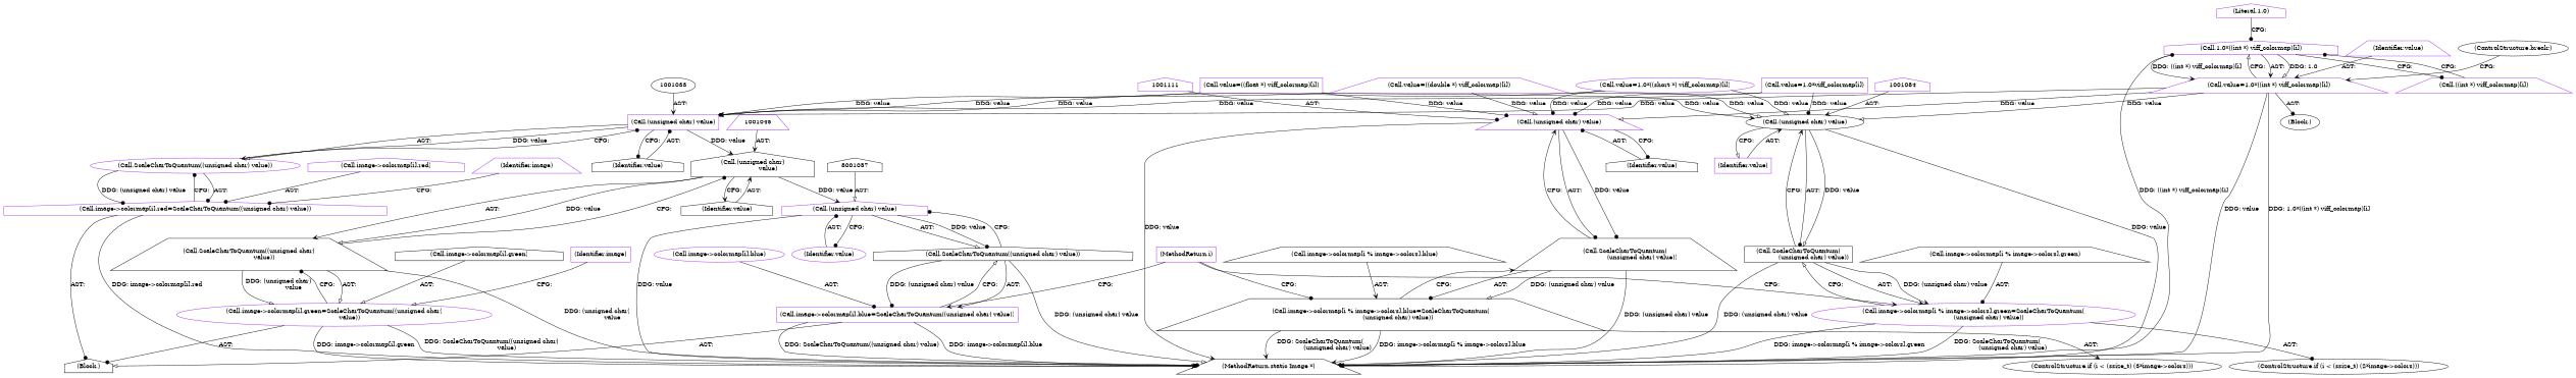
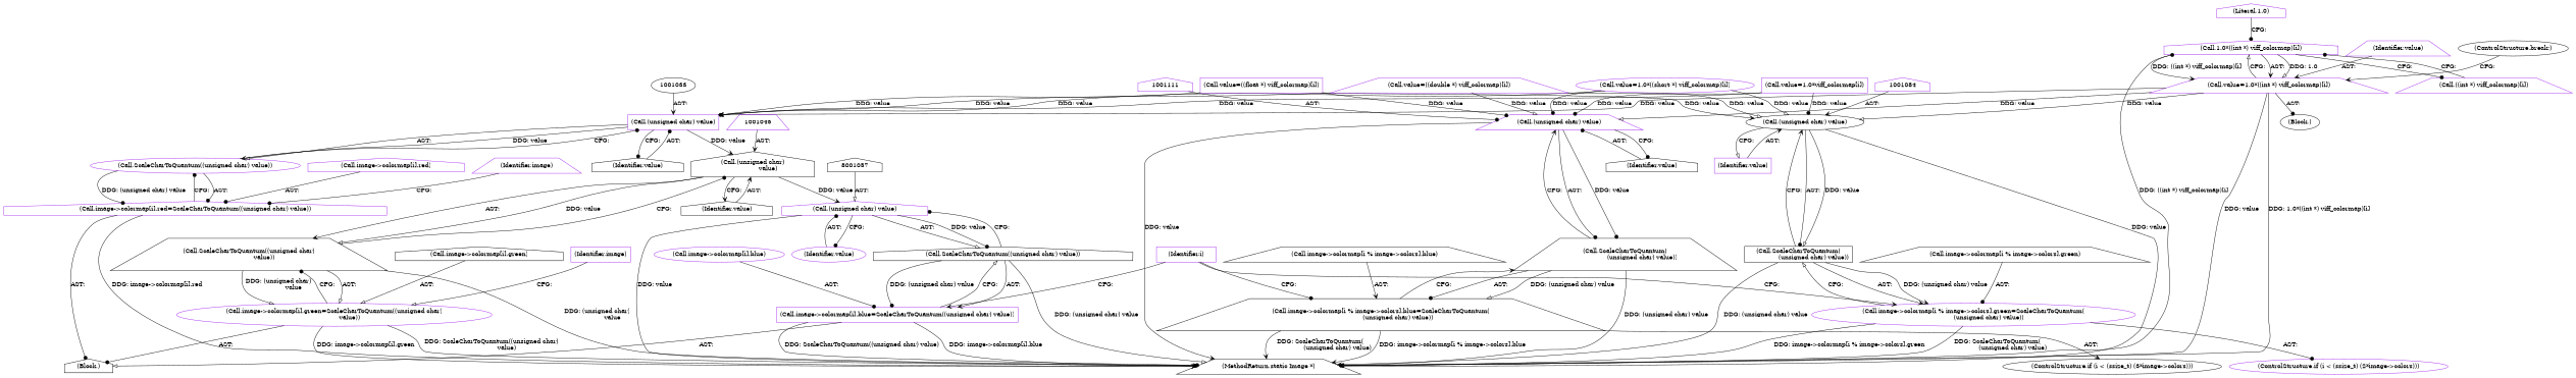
  digraph {
    node [color=purple shape=house]
    edge [arrowhead=dot]
    n1 [label="(Call,1.0*((int *) viff_colormap)[i])"]
    n2 [label="(Call,value=1.0*((int *) viff_colormap)[i])" shape=trapezium]
    n3 [label="(Call,((int *) viff_colormap)[i])" shape=trapezium]
    n4 [color=black label="(MethodReturn,static Image *)" shape=trapezium]
    n5 [label="(Call,(unsigned char) value)" shape=box]
    n6 [color=black label="(Call,(unsigned char) value)" shape=ellipse]
    n7 [label="(Call,(unsigned char) value)" shape=trapezium]
    n8 [color=black label="(Block,)" shape=ellipse]
    n9 [label="(Call,ScaleCharToQuantum((unsigned char) value))" shape=ellipse]
    n10 [color=black label="(Call,(unsigned char)\n                value)"]
    n11 [color=black label="(Identifier,value)"]
    n12 [color=black label="(Call,ScaleCharToQuantum(\n                (unsigned char) value))" shape=box]
    n13 [label="(Identifier,value)" shape=box]
    n14 [color=black label="(Call,ScaleCharToQuantum(\n                  (unsigned char) value))" shape=trapezium]
    n15 [color=black label="(Identifier,value)"]
    n16 [label="(Call,image->colormap[i].red=ScaleCharToQuantum((unsigned char) value))"]
    n17 [color=black label="(Call,ScaleCharToQuantum((unsigned char)\n                value))" shape=trapezium]
    n18 [label="(Call,(unsigned char) value)"]
    n19 [color=black label="(Identifier,value)"]
    n20 [color=black label="(Block,)"]
    n21 [label="(Call,image->colormap[i].green=ScaleCharToQuantum((unsigned char)\n                value))" shape=ellipse]
    n22 [color=black label="(Call,ScaleCharToQuantum((unsigned char) value))"]
    n23 [label="(Identifier,value)" shape=ellipse]
    n24 [label="(Call,image->colormap[i].blue=ScaleCharToQuantum((unsigned char) value))" shape=box]
    n25 [label="(Call,image->colormap[i % image->colors].green=ScaleCharToQuantum(\n                (unsigned char) value))" shape=ellipse]
-   n26 [color=black label="(ControlStructure,if (i < (ssize_t) (2*image->colors)))" shape=ellipse]
+   n26 [label="(ControlStructure,if (i < (ssize_t) (2*image->colors)))" shape=ellipse]
    n27 [color=black label="(Call,image->colormap[i % image->colors].blue=ScaleCharToQuantum(\n                  (unsigned char) value))" shape=trapezium]
    n28 [color=black label="(ControlStructure,if (i < (ssize_t) (3*image->colors)))" shape=ellipse]
    n29 [label="(Call,value=1.0*((short *) viff_colormap)[i])" shape=ellipse]
    n30 [color=black label="(Call,image->colormap[i % image->colors].green)" shape=trapezium]
    n31 [label="(Call,value=((float *) viff_colormap)[i])" shape=box]
    n32 [label="(Call,value=((double *) viff_colormap)[i])" shape=trapezium]
    n33 [label="(Call,value=1.0*viff_colormap[i])" shape=box]
    n34 [label="(Literal,1.0)"]
    n35 [label="(Identifier,value)" shape=trapezium]
    n36 [color=black label="(Call,image->colormap[i].green)"]
    n37 [label="(Call,image->colormap[i].blue)" shape=ellipse]
    n38 [label="(Call,image->colormap[i].red)"]
-   n39 [label="(MethodReturn,i)" shape=box]
+   n39 [label="(Identifier,i)" shape=box]
    n40 [label="(Identifier,image)" shape=box]
    n41 [label="(Identifier,image)" shape=trapezium]
    n42 [color=black label="(Call,image->colormap[i % image->colors].blue)" shape=trapezium]
    n43 [color=black label="(ControlStructure,break;)" shape=ellipse]
    1001033 [color=black shape=ellipse]
    1001045 [shape=trapezium]
    n46 [color=black label=8001057]
    1001084
    1001111
    n1 -> n2 [arrowhead=vee label="AST: "]
    n1 -> n2 [arrowhead=onormal label="DDG: 1.0"]
    n1 -> n2 [arrowhead=vee label="DDG: ((int *) viff_colormap)[i]"]
    n1 -> n3 [label="CFG: "]
    n2 -> n1 [arrowhead=onormal label="CFG: "]
    n2 -> n4 [arrowhead=vee label="DDG: 1.0*((int *) viff_colormap)[i]"]
    n2 -> n4 [arrowhead=vee label="DDG: value"]
    n2 -> n5 [arrowhead=vee label="DDG: value"]
    n2 -> n6 [arrowhead=onormal label="DDG: value"]
    n2 -> n7 [arrowhead=onormal label="DDG: value"]
    n2 -> n8 [label="AST: "]
    n3 -> n1 [label="CFG: "]
    n4 -> n1 [label="DDG: ((int *) viff_colormap)[i]"]
    n5 -> n9 [arrowhead=onormal label="AST: "]
    n5 -> n9 [arrowhead=vee label="DDG: value"]
    n5 -> n10 [arrowhead=vee label="DDG: value"]
    n5 -> n11 [label="CFG: "]
    n6 -> n4 [label="DDG: value"]
    n6 -> n12 [label="AST: "]
    n6 -> n12 [arrowhead=onormal label="DDG: value"]
    n6 -> n13 [arrowhead=onormal label="CFG: "]
    n7 -> n4 [arrowhead=vee label="DDG: value"]
    n7 -> n14 [label="AST: "]
    n7 -> n14 [label="DDG: value"]
    n7 -> n15 [label="CFG: "]
    n9 -> n5 [label="CFG: "]
    n9 -> n16 [label="AST: "]
    n9 -> n16 [label="DDG: (unsigned char) value"]
    n10 -> n17 [arrowhead=vee label="AST: "]
    n10 -> n17 [arrowhead=onormal label="DDG: value"]
    n10 -> n18 [arrowhead=vee label="DDG: value"]
    n10 -> n19 [arrowhead=vee label="CFG: "]
    n11 -> n5 [label="AST: "]
    n12 -> n4 [arrowhead=vee label="DDG: (unsigned char) value"]
    n12 -> n6 [arrowhead=vee label="CFG: "]
    n12 -> n25 [arrowhead=vee label="AST: "]
    n12 -> n25 [arrowhead=vee label="DDG: (unsigned char) value"]
    n13 -> n6 [arrowhead=vee label="AST: "]
    n14 -> n4 [arrowhead=onormal label="DDG: (unsigned char) value"]
    n14 -> n7 [arrowhead=vee label="CFG: "]
    n14 -> n27 [label="AST: "]
    n14 -> n27 [arrowhead=onormal label="DDG: (unsigned char) value"]
    n15 -> n7 [label="AST: "]
    n16 -> n4 [arrowhead=vee label="DDG: image->colormap[i].red"]
    n16 -> n9 [label="CFG: "]
    n16 -> n20 [label="AST: "]
    n17 -> n4 [arrowhead=vee label="DDG: (unsigned char)\n                value"]
    n17 -> n10 [label="CFG: "]
    n17 -> n21 [arrowhead=onormal label="AST: "]
    n17 -> n21 [arrowhead=onormal label="DDG: (unsigned char)\n                value"]
    n18 -> n4 [arrowhead=onormal label="DDG: value"]
    n18 -> n22 [arrowhead=onormal label="AST: "]
    n18 -> n22 [label="DDG: value"]
    n18 -> n23 [label="CFG: "]
    n19 -> n10 [arrowhead=vee label="AST: "]
    n21 -> n4 [arrowhead=vee label="DDG: image->colormap[i].green"]
    n21 -> n4 [arrowhead=onormal label="DDG: ScaleCharToQuantum((unsigned char)\n                value)"]
    n21 -> n17 [label="CFG: "]
    n21 -> n20 [label="AST: "]
    n22 -> n4 [arrowhead=onormal label="DDG: (unsigned char) value"]
    n22 -> n18 [label="CFG: "]
    n22 -> n24 [arrowhead=vee label="AST: "]
    n22 -> n24 [label="DDG: (unsigned char) value"]
    n23 -> n18 [label="AST: "]
    n24 -> n4 [label="DDG: ScaleCharToQuantum((unsigned char) value)"]
    n24 -> n4 [label="DDG: image->colormap[i].blue"]
    n24 -> n20 [arrowhead=onormal label="AST: "]
    n24 -> n22 [arrowhead=onormal label="CFG: "]
    n25 -> n4 [arrowhead=onormal label="DDG: image->colormap[i % image->colors].green"]
    n25 -> n4 [arrowhead=onormal label="DDG: ScaleCharToQuantum(\n                (unsigned char) value)"]
    n25 -> n12 [arrowhead=onormal label="CFG: "]
    n25 -> n26 [label="AST: "]
    n27 -> n4 [arrowhead=vee label="DDG: ScaleCharToQuantum(\n                  (unsigned char) value)"]
    n27 -> n4 [arrowhead=vee label="DDG: image->colormap[i % image->colors].blue"]
    n27 -> n14 [arrowhead=vee label="CFG: "]
    n27 -> n28 [arrowhead=vee label="AST: "]
    n29 -> n5 [arrowhead=onormal label="DDG: value"]
    n29 -> n6 [arrowhead=onormal label="DDG: value"]
    n29 -> n7 [label="DDG: value"]
    n30 -> n25 [label="AST: "]
    n31 -> n5 [label="DDG: value"]
    n31 -> n6 [arrowhead=vee label="DDG: value"]
    n31 -> n7 [label="DDG: value"]
    n32 -> n5 [arrowhead=vee label="DDG: value"]
    n32 -> n6 [arrowhead=onormal label="DDG: value"]
    n32 -> n7 [arrowhead=onormal label="DDG: value"]
    n33 -> n5 [arrowhead=onormal label="DDG: value"]
    n33 -> n6 [label="DDG: value"]
    n33 -> n7 [label="DDG: value"]
    n34 -> n1 [label="CFG: "]
    n35 -> n2 [arrowhead=vee label="AST: "]
    n36 -> n21 [arrowhead=onormal label="AST: "]
    n37 -> n24 [label="AST: "]
    n38 -> n16 [label="AST: "]
    n39 -> n24 [arrowhead=vee label="CFG: "]
    n39 -> n25 [arrowhead=vee label="CFG: "]
    n39 -> n27 [label="CFG: "]
    n40 -> n21 [arrowhead=onormal label="CFG: "]
    n41 -> n16 [label="CFG: "]
    n42 -> n27 [arrowhead=vee label="AST: "]
    n43 -> n2 [arrowhead=vee label="CFG: "]
    1001033 -> n5 [arrowhead=vee label="AST: "]
    1001045 -> n10 [arrowhead=vee label="AST: "]
    n46 -> n18 [arrowhead=onormal label="AST: "]
    1001084 -> n6 [arrowhead=vee label="AST: "]
    1001111 -> n7 [label="AST: "]
  }
